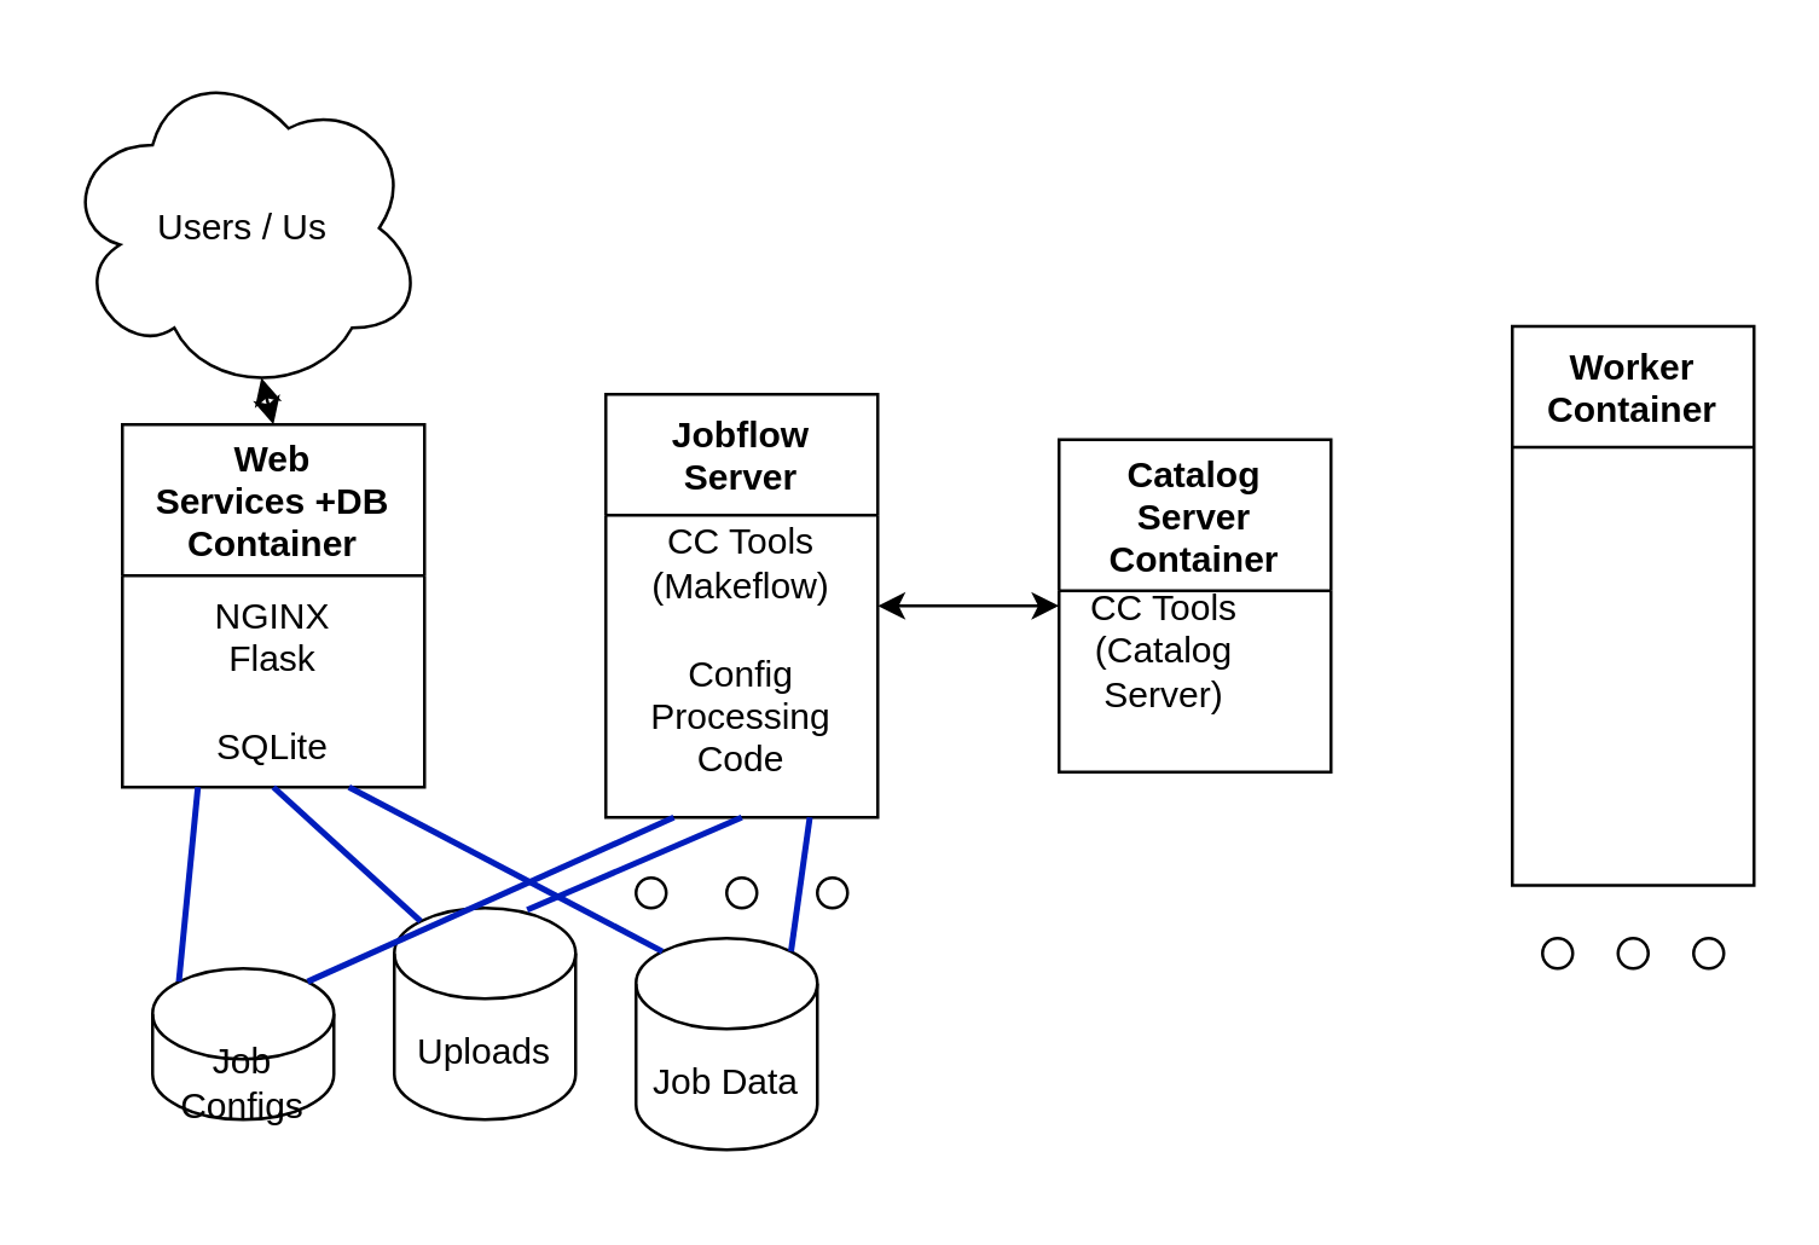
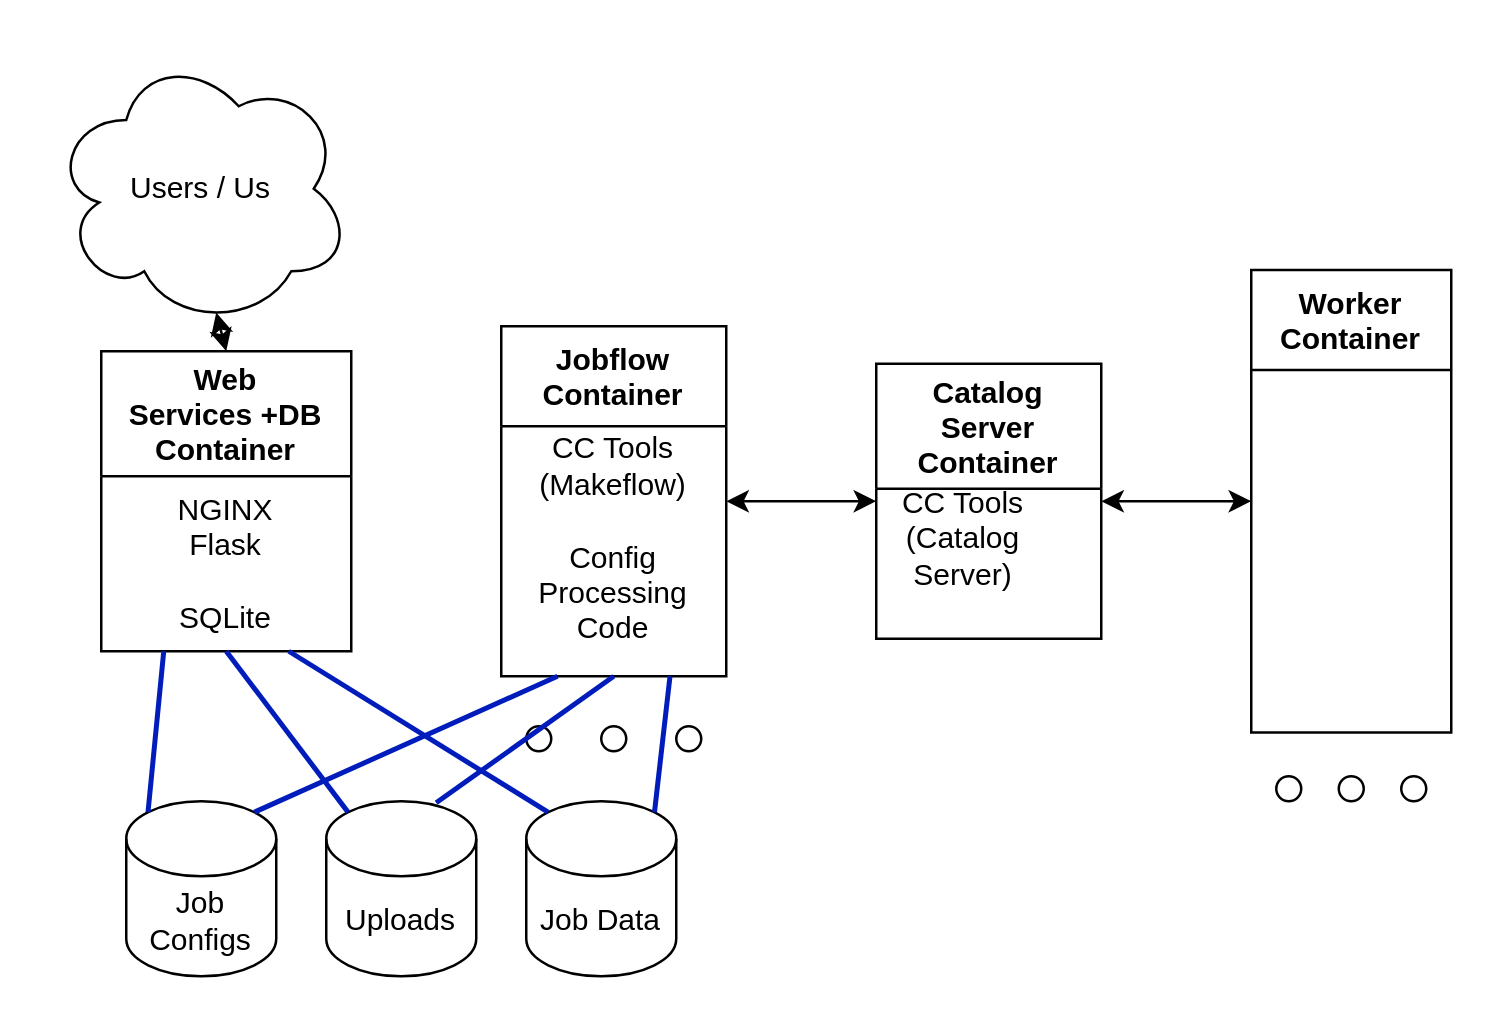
  <mxCell id="0" />
  <mxCell id="1" parent="0" />
  <mxCell id="2" value="Web &#10;Services +DB&#10;Container" style="swimlane;startSize=50;" parent="1" vertex="1"><mxGeometry x="40" y="140" width="100" height="120" as="geometry" /></mxCell>
  <mxCell id="3" value="NGINX&lt;br&gt;Flask&lt;br&gt;&lt;br&gt;SQLite" style="text;html=1;strokeColor=none;fillColor=none;align=center;verticalAlign=middle;whiteSpace=wrap;rounded=0;" parent="2" vertex="1"><mxGeometry x="20" y="70" width="60" height="30" as="geometry" /></mxCell>
- <mxCell id="4" value="Jobflow&#10;Server" style="swimlane;startSize=40;" parent="1" vertex="1"><mxGeometry x="200" y="130" width="90" height="140" as="geometry" /></mxCell>
+ <mxCell id="4" value="Jobflow&#10;Container" style="swimlane;startSize=40;" parent="1" vertex="1"><mxGeometry x="200" y="130" width="90" height="140" as="geometry" /></mxCell>
  <mxCell id="5" value="CC Tools (Makeflow)&lt;br&gt;&lt;br&gt;Config Processing Code" style="text;html=1;strokeColor=none;fillColor=none;align=center;verticalAlign=middle;whiteSpace=wrap;rounded=0;" parent="4" vertex="1"><mxGeometry y="70" width="90" height="30" as="geometry" /></mxCell>
  <mxCell id="6" value="Catalog&#10;Server&#10;Container" style="swimlane;startSize=50;" parent="1" vertex="1"><mxGeometry x="350" y="145" width="90" height="110" as="geometry" /></mxCell>
  <mxCell id="7" value="CC Tools (Catalog Server)" style="text;html=1;strokeColor=none;fillColor=none;align=center;verticalAlign=middle;whiteSpace=wrap;rounded=0;dashed=1;" parent="6" vertex="1"><mxGeometry x="5" y="55" width="60" height="30" as="geometry" /></mxCell>
  <mxCell id="8" value="Worker&#10;Container" style="swimlane;startSize=40;" parent="1" vertex="1"><mxGeometry x="500" y="107.5" width="80" height="185" as="geometry" /></mxCell>
  <mxCell id="9" value="Users / Us" style="ellipse;shape=cloud;whiteSpace=wrap;html=1;" parent="1" vertex="1"><mxGeometry x="20" y="20" width="120" height="110" as="geometry" /></mxCell>
  <mxCell id="10" value="" style="endArrow=classic;startArrow=classic;html=1;rounded=0;exitX=0.55;exitY=0.95;exitDx=0;exitDy=0;exitPerimeter=0;entryX=0.5;entryY=0;entryDx=0;entryDy=0;" parent="1" source="9" target="2" edge="1"><mxGeometry width="50" height="50" relative="1" as="geometry"><mxPoint x="400" y="270" as="sourcePoint" /><mxPoint x="450" y="220" as="targetPoint" /></mxGeometry></mxCell>
+ <mxCell id="11" value="" style="endArrow=classic;startArrow=classic;html=1;rounded=0;entryX=0;entryY=0.5;entryDx=0;entryDy=0;exitX=1;exitY=0.5;exitDx=0;exitDy=0;" parent="1" source="6" target="8" edge="1"><mxGeometry width="50" height="50" relative="1" as="geometry"><mxPoint x="400" y="270" as="sourcePoint" /><mxPoint x="450" y="220" as="targetPoint" /></mxGeometry></mxCell>
  <mxCell id="12" value="" style="endArrow=classic;startArrow=classic;html=1;rounded=0;exitX=1;exitY=0.5;exitDx=0;exitDy=0;entryX=0;entryY=0.5;entryDx=0;entryDy=0;" parent="1" source="4" target="6" edge="1"><mxGeometry width="50" height="50" relative="1" as="geometry"><mxPoint x="400" y="270" as="sourcePoint" /><mxPoint x="450" y="220" as="targetPoint" /></mxGeometry></mxCell>
  <mxCell id="13" value="" style="ellipse;whiteSpace=wrap;html=1;" parent="1" vertex="1"><mxGeometry x="210" y="290" width="10" height="10" as="geometry" /></mxCell>
  <mxCell id="14" value="" style="ellipse;whiteSpace=wrap;html=1;" parent="1" vertex="1"><mxGeometry x="240" y="290" width="10" height="10" as="geometry" /></mxCell>
  <mxCell id="15" value="" style="ellipse;whiteSpace=wrap;html=1;" parent="1" vertex="1"><mxGeometry x="270" y="290" width="10" height="10" as="geometry" /></mxCell>
  <mxCell id="16" value="" style="ellipse;whiteSpace=wrap;html=1;" parent="1" vertex="1"><mxGeometry x="560" y="310" width="10" height="10" as="geometry" /></mxCell>
  <mxCell id="17" value="" style="ellipse;whiteSpace=wrap;html=1;" parent="1" vertex="1"><mxGeometry x="535" y="310" width="10" height="10" as="geometry" /></mxCell>
  <mxCell id="18" value="" style="ellipse;whiteSpace=wrap;html=1;" parent="1" vertex="1"><mxGeometry x="510" y="310" width="10" height="10" as="geometry" /></mxCell>
- <mxCell id="19" value="Job&lt;br&gt;Configs" style="shape=cylinder3;whiteSpace=wrap;html=1;boundedLbl=1;backgroundOutline=1;size=15;" vertex="1" parent="1"><mxGeometry x="50" y="320" width="60" height="50" as="geometry" /></mxCell>
- <mxCell id="20" value="Uploads" style="shape=cylinder3;whiteSpace=wrap;html=1;boundedLbl=1;backgroundOutline=1;size=15;" vertex="1" parent="1"><mxGeometry x="130" y="300" width="60" height="70" as="geometry" /></mxCell>
- <mxCell id="21" value="Job Data" style="shape=cylinder3;whiteSpace=wrap;html=1;boundedLbl=1;backgroundOutline=1;size=15;" vertex="1" parent="1"><mxGeometry x="210" y="310" width="60" height="70" as="geometry" /></mxCell>
+ <mxCell id="19" value="Job&lt;br&gt;Configs" style="shape=cylinder3;whiteSpace=wrap;html=1;boundedLbl=1;backgroundOutline=1;size=15;" vertex="1" parent="1"><mxGeometry x="50" y="320" width="60" height="70" as="geometry" /></mxCell>
+ <mxCell id="20" value="Uploads" style="shape=cylinder3;whiteSpace=wrap;html=1;boundedLbl=1;backgroundOutline=1;size=15;" vertex="1" parent="1"><mxGeometry x="130" y="320" width="60" height="70" as="geometry" /></mxCell>
+ <mxCell id="21" value="Job Data" style="shape=cylinder3;whiteSpace=wrap;html=1;boundedLbl=1;backgroundOutline=1;size=15;" vertex="1" parent="1"><mxGeometry x="210" y="320" width="60" height="70" as="geometry" /></mxCell>
  <mxCell id="22" value="" style="endArrow=none;html=1;rounded=0;exitX=0.25;exitY=1;exitDx=0;exitDy=0;entryX=0.145;entryY=0;entryDx=0;entryDy=4.35;entryPerimeter=0;strokeWidth=2;fillColor=#0050ef;strokeColor=#001DBC;" edge="1" parent="1" source="2" target="19"><mxGeometry width="50" height="50" relative="1" as="geometry"><mxPoint x="400" y="310" as="sourcePoint" /><mxPoint x="450" y="260" as="targetPoint" /></mxGeometry></mxCell>
  <mxCell id="23" value="" style="endArrow=none;html=1;rounded=0;exitX=0.5;exitY=1;exitDx=0;exitDy=0;entryX=0.145;entryY=0;entryDx=0;entryDy=4.35;entryPerimeter=0;strokeWidth=2;fillColor=#0050ef;strokeColor=#001DBC;" edge="1" parent="1" source="2" target="20"><mxGeometry width="50" height="50" relative="1" as="geometry"><mxPoint x="75" y="270" as="sourcePoint" /><mxPoint x="68.7" y="334.35" as="targetPoint" /></mxGeometry></mxCell>
  <mxCell id="24" value="" style="endArrow=none;html=1;rounded=0;exitX=0.75;exitY=1;exitDx=0;exitDy=0;entryX=0.145;entryY=0;entryDx=0;entryDy=4.35;entryPerimeter=0;strokeWidth=2;fillColor=#0050ef;strokeColor=#001DBC;" edge="1" parent="1" source="2" target="21"><mxGeometry width="50" height="50" relative="1" as="geometry"><mxPoint x="85" y="280" as="sourcePoint" /><mxPoint x="78.7" y="344.35" as="targetPoint" /></mxGeometry></mxCell>
  <mxCell id="25" value="" style="endArrow=none;html=1;rounded=0;exitX=0.25;exitY=1;exitDx=0;exitDy=0;entryX=0.855;entryY=0;entryDx=0;entryDy=4.35;entryPerimeter=0;strokeWidth=2;fillColor=#0050ef;strokeColor=#001DBC;" edge="1" parent="1" source="4" target="19"><mxGeometry width="50" height="50" relative="1" as="geometry"><mxPoint x="95" y="290" as="sourcePoint" /><mxPoint x="88.7" y="354.35" as="targetPoint" /></mxGeometry></mxCell>
  <mxCell id="26" value="" style="endArrow=none;html=1;rounded=0;exitX=0.5;exitY=1;exitDx=0;exitDy=0;entryX=0.733;entryY=0.009;entryDx=0;entryDy=0;entryPerimeter=0;strokeWidth=2;fillColor=#0050ef;strokeColor=#001DBC;" edge="1" parent="1" source="4" target="20"><mxGeometry width="50" height="50" relative="1" as="geometry"><mxPoint x="105" y="300" as="sourcePoint" /><mxPoint x="98.7" y="364.35" as="targetPoint" /></mxGeometry></mxCell>
  <mxCell id="27" value="" style="endArrow=none;html=1;rounded=0;exitX=0.75;exitY=1;exitDx=0;exitDy=0;entryX=0.855;entryY=0;entryDx=0;entryDy=4.35;entryPerimeter=0;strokeWidth=2;fillColor=#0050ef;strokeColor=#001DBC;" edge="1" parent="1" source="4" target="21"><mxGeometry width="50" height="50" relative="1" as="geometry"><mxPoint x="115" y="310" as="sourcePoint" /><mxPoint x="108.7" y="374.35" as="targetPoint" /></mxGeometry></mxCell>
